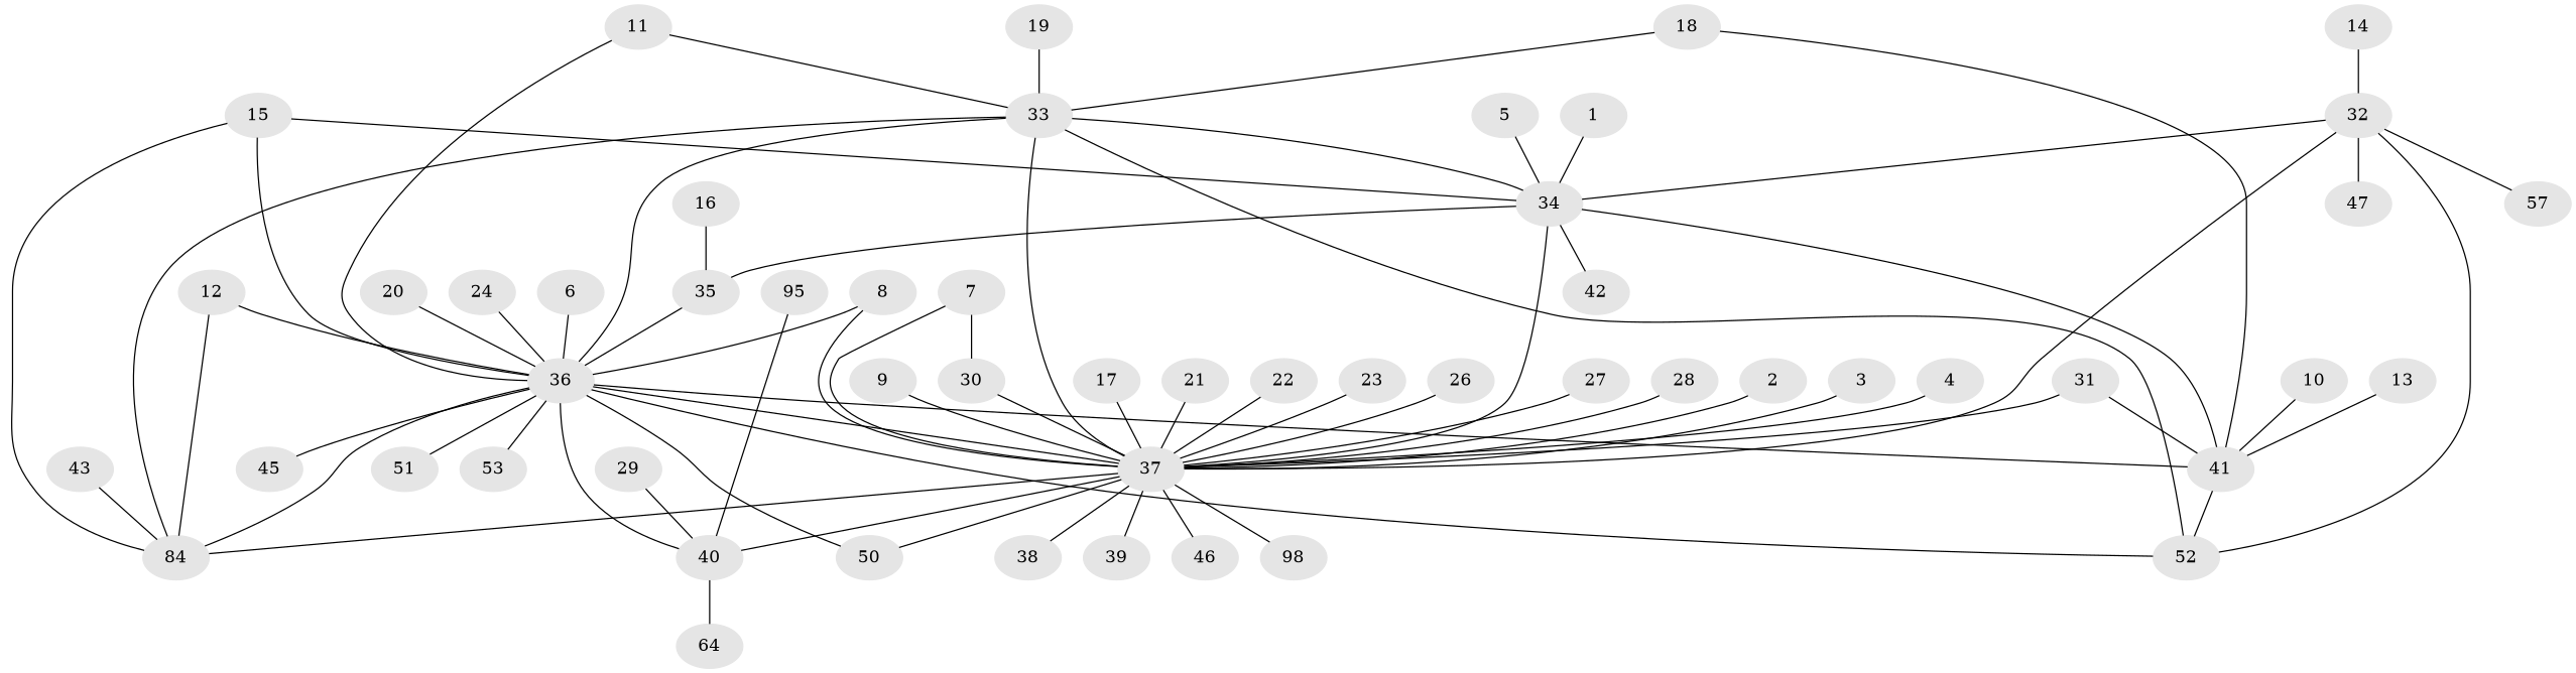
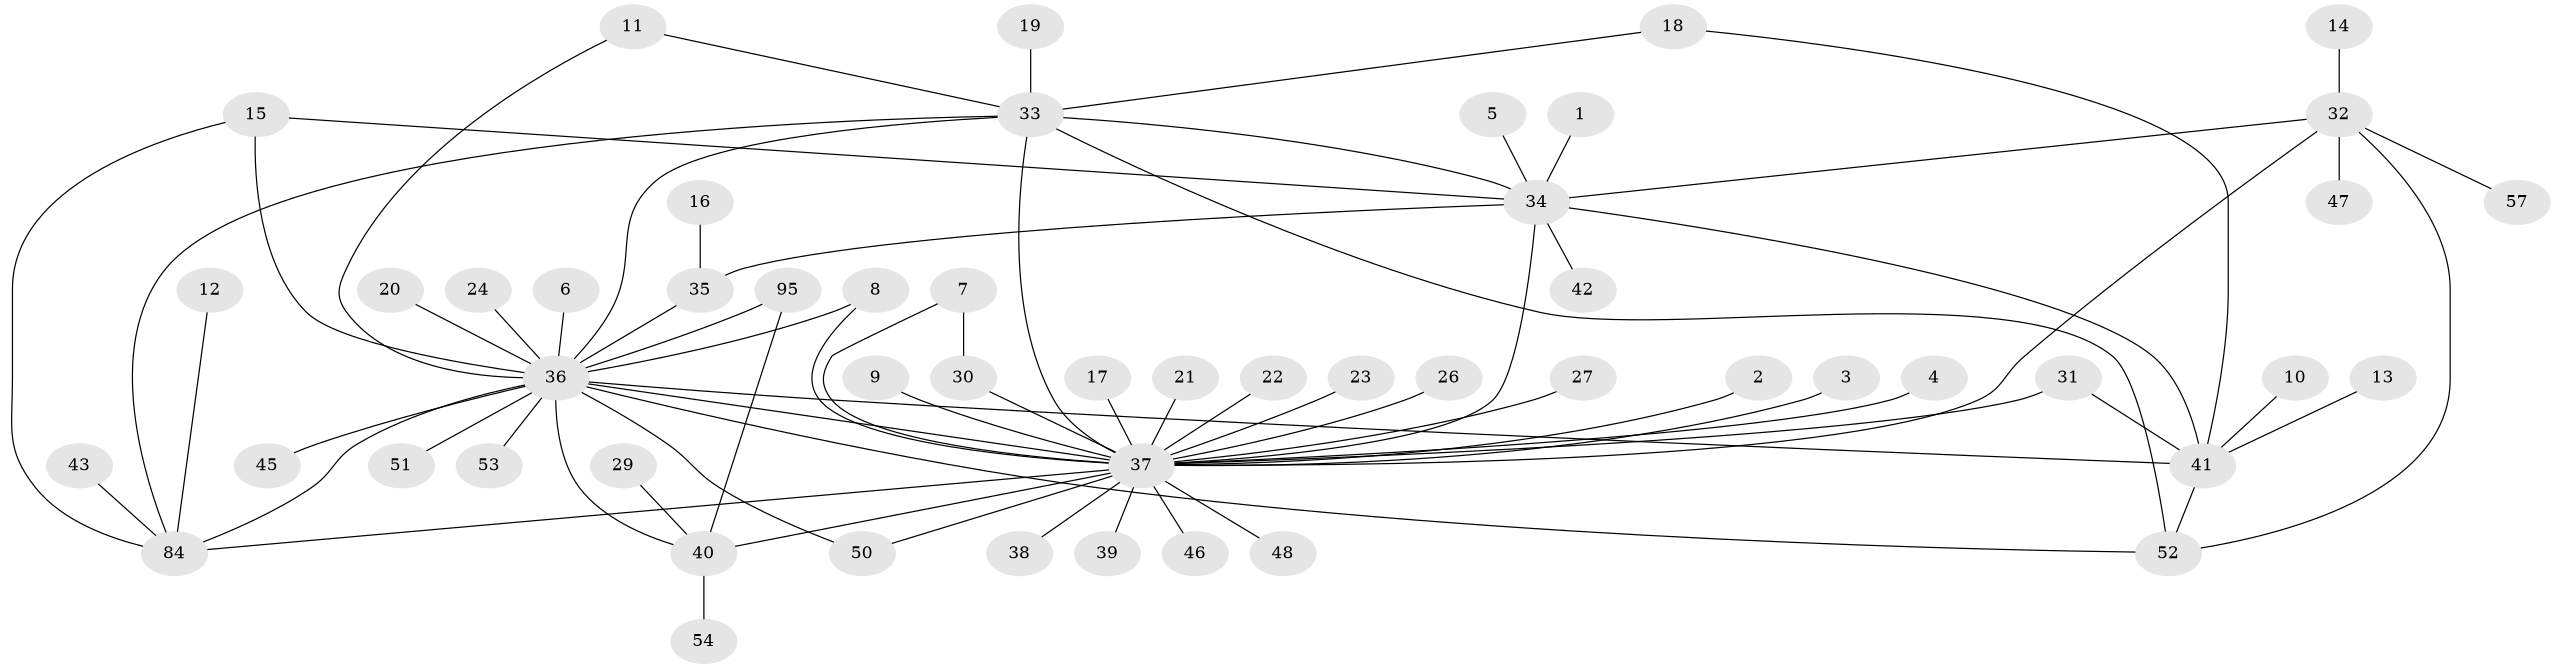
  graph {
    node [color=gray90 style=filled]
    edge [weight=1.0]
    1
    34
    37
    41
    35
    42
    2
    n8 [label=84]
    40
    50
    38
    39
    46
-   48 [label=98]
+   48
    3
    4
    5
    6
    36
    52
    45
    51
    53
    7
    30
    8
    9
    10
    11
    33
    12
    13
    14
    32
    47
    n36 [label=57]
    15
    16
    17
    18
    19
    20
    21
    22
    23
    24
    n47 [label=95]
-   54 [label=64]
+   54
    26
    27
-   28
    29
    31
    43
    1 -- 34
    34 -- 37
    34 -- 41
    34 -- 35
    34 -- 42
    37 -- n8
    37 -- 40
    37 -- 50
    37 -- 38
    37 -- 39
    37 -- 46
    37 -- 48
    41 -- 52
    35 -- 36
    2 -- 37
    40 -- 54
    3 -- 37
    4 -- 37
    5 -- 34
    6 -- 36
    36 -- 37
    36 -- 41
    36 -- n8
    36 -- 40
    36 -- 50
    36 -- 52
    36 -- 45
    36 -- 51
    36 -- 53
    7 -- 37 [weight=2.0]
    7 -- 30
    30 -- 37 [weight=2.0]
    8 -- 37
    8 -- 36
    9 -- 37
    10 -- 41
    11 -- 36
    11 -- 33
    33 -- 34
    33 -- 37
    33 -- n8
    33 -- 36
    33 -- 52
    12 -- n8
    13 -- 41
    14 -- 32
    32 -- 34
    32 -- 37
    32 -- 52
    32 -- 47
    32 -- n36
    15 -- 34
    15 -- n8
    15 -- 36
    16 -- 35
    17 -- 37
    18 -- 41
    18 -- 33
    19 -- 33
    20 -- 36
    21 -- 37
    22 -- 37
    23 -- 37
    24 -- 36
    n47 -- 40
-   12 -- 36
+   n47 -- 36
    26 -- 37
    27 -- 37
-   28 -- 37
    29 -- 40
    31 -- 37
    31 -- 41
    43 -- n8
  }
